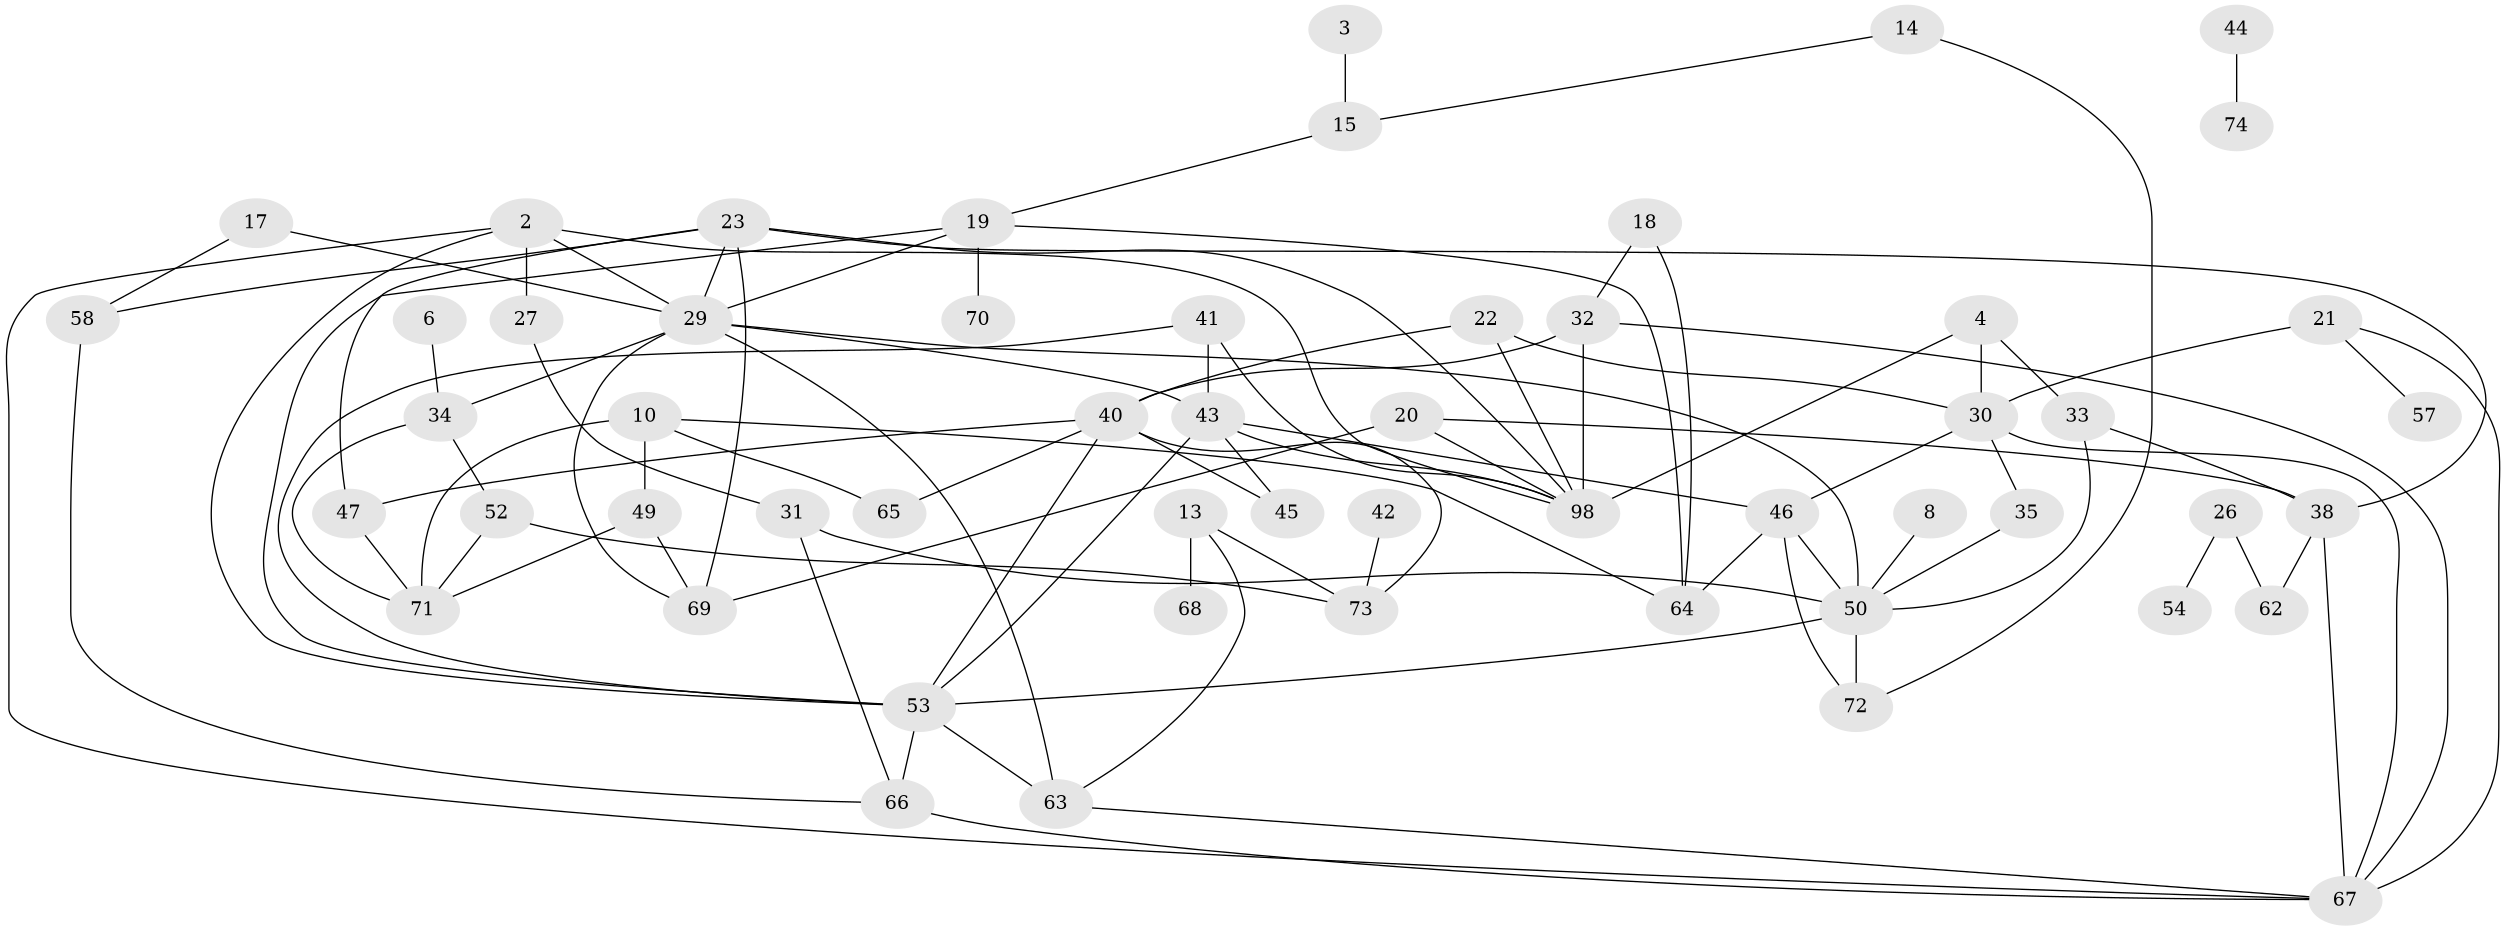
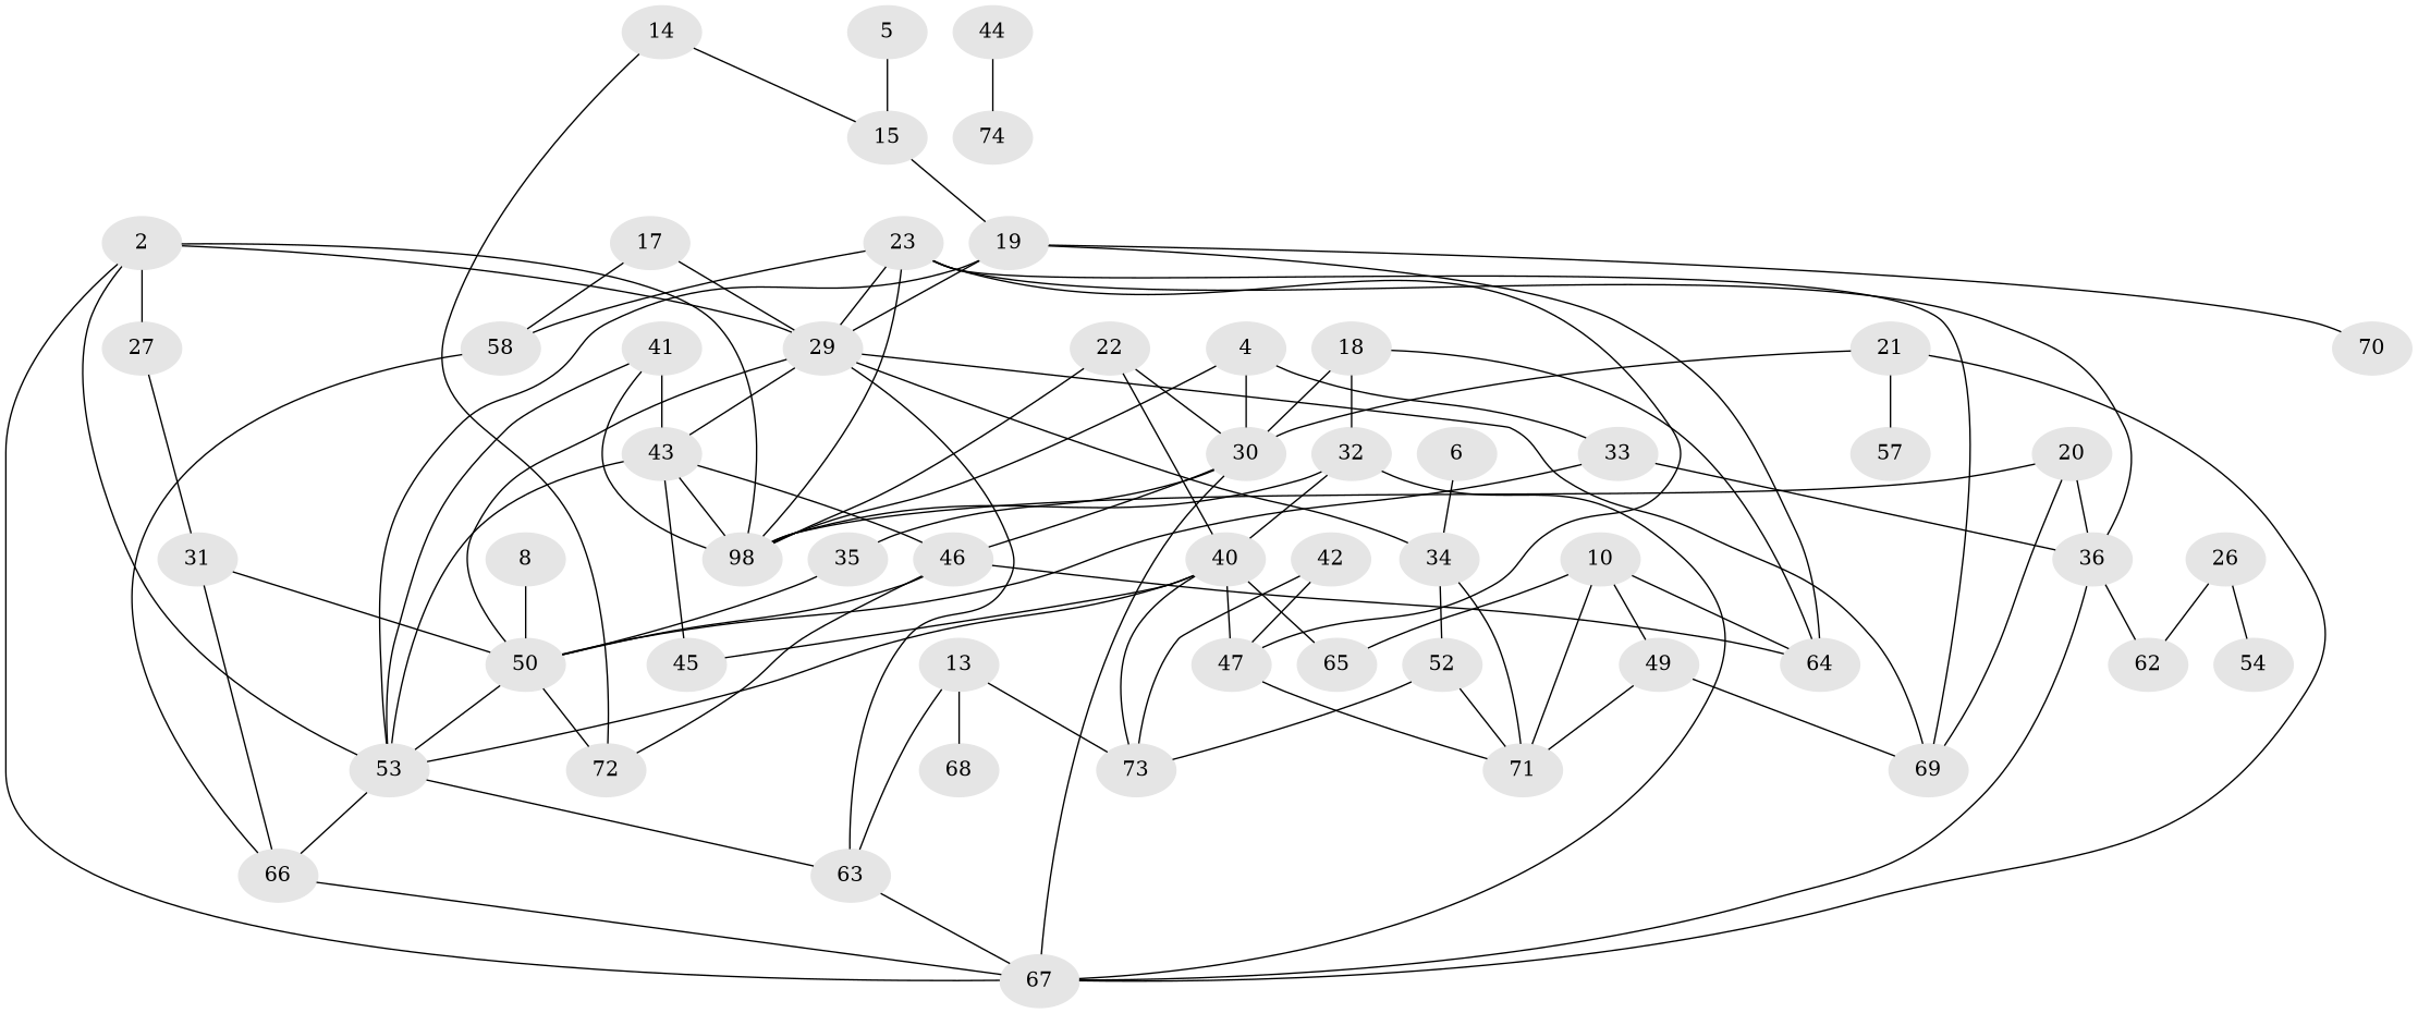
  graph {
    node [color=gray90 style=filled]
    edge [weight=1.0]
    2
    27
    29
    n4 [label=98]
    53
    67
    31
    34
    50
    63
    69
    43
    66
    4
    30
    33
    35
    46
-   38
-   5 [label=3]
+   38 [label=36]
+   5
    15
    19
    6
    71
    52
    8
    72
    10
    49
    64
    65
    13
    68
    73
    14
    70
    17
    58
    18
    32
    40
    20
    62
    21
    57
    22
    47
    45
    23
    26
    54
    41
    42
    44
    74
    2 -- 27
    2 -- 29
    2 -- n4
    2 -- 53
    2 -- 67
    27 -- 31
    29 -- 34
    29 -- 50
    29 -- 63
    29 -- 69
    29 -- 43
    53 -- 63
    53 -- 66
    31 -- 50
    31 -- 66
    34 -- 71
    34 -- 52
    50 -- 53
    50 -- 72
    63 -- 67
    43 -- n4
    43 -- 53
    43 -- 46
    43 -- 45
    66 -- 67
    4 -- n4
    4 -- 30
    4 -- 33
    30 -- 67
    30 -- 35
    30 -- 46
    33 -- 50
    33 -- 38
    35 -- 50
    46 -- 50
    46 -- 72
    46 -- 64
    38 -- 67
    38 -- 62 [weight=2.0]
    5 -- 15
    15 -- 19
    19 -- 29
    19 -- 53
    19 -- 64
    19 -- 70
    6 -- 34
    52 -- 71
    52 -- 73
    8 -- 50
    10 -- 71
    10 -- 49
    10 -- 64
    10 -- 65
    49 -- 69
    49 -- 71
    13 -- 63
    13 -- 68
    13 -- 73
    14 -- 15
    14 -- 72
    17 -- 29
    17 -- 58
    58 -- 66
+   18 -- 30
    18 -- 64
    18 -- 32
    32 -- n4 [weight=2.0]
    32 -- 67
    32 -- 40
    40 -- 53
    40 -- 65
    40 -- 73
    40 -- 47
    40 -- 45
    20 -- n4
    20 -- 69
    20 -- 38 [weight=2.0]
    21 -- 67
    21 -- 30 [weight=2.0]
    21 -- 57
    22 -- n4
    22 -- 30
    22 -- 40
    47 -- 71
    23 -- 29
    23 -- n4
    23 -- 69
    23 -- 38
    23 -- 58
    23 -- 47
    26 -- 62
    26 -- 54
    41 -- n4
    41 -- 53
    41 -- 43
    42 -- 73
+   42 -- 47 [weight=2.0]
    44 -- 74
  }
